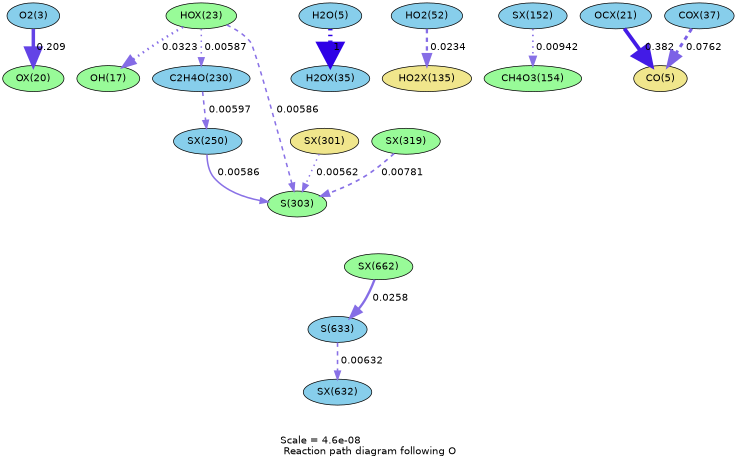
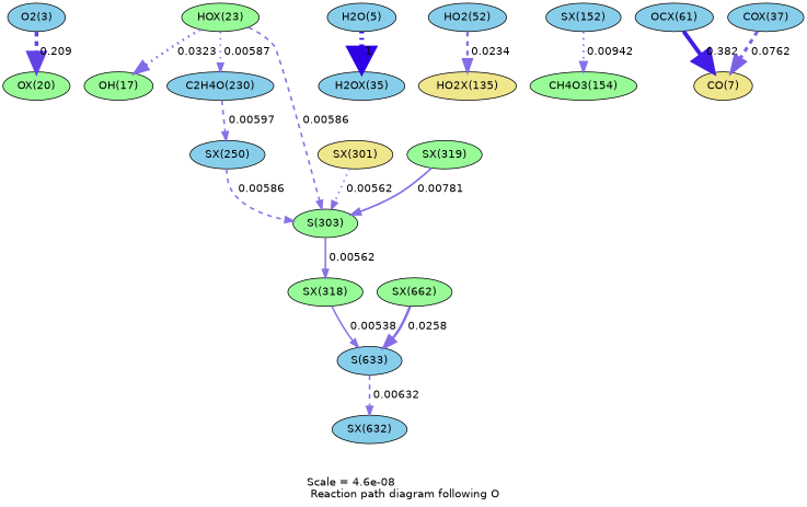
  digraph {
    fontname=Helvetica
    label="Scale = 4.6e-08\l Reaction path diagram following O"
    node [fillcolor=skyblue fontname=Helvetica style=filled]
    edge [arrowsize=1.06 color="0.7, 0.506, 0.9" fontname=Helvetica penwidth=2.12 style=dashed]
    n1 [label="O2(3)"]
    n2 [fillcolor=palegreen label="OX(20)"]
    n3 [fillcolor=palegreen label="HOX(23)"]
    n4 [fillcolor=palegreen label="OH(17)"]
    n5 [label="C2H4O(230)"]
    n6 [fillcolor=palegreen label="S(303)"]
    n7 [label="SX(250)"]
+   n8 [fillcolor=palegreen label="SX(318)"]
    n9 [fillcolor=khaki label="SX(301)"]
    n10 [label="S(633)"]
    n11 [label="H2OX(35)"]
    n12 [label="H2O(5)"]
    n13 [label="HO2(52)"]
    n14 [fillcolor=khaki label="HO2X(135)"]
    n15 [label="SX(152)"]
    n16 [fillcolor=palegreen label="CH4O3(154)"]
-   n17 [label="OCX(21)"]
-   n18 [fillcolor=khaki label="CO(5)"]
+   n17 [label="OCX(61)"]
+   n18 [fillcolor=khaki label="CO(7)"]
    n19 [label="COX(37)"]
    n20 [fillcolor=palegreen label="SX(319)"]
    n21 [label="SX(632)"]
    n22 [fillcolor=palegreen label="SX(662)"]
-   n1 -> n2 [arrowsize=2.41 color="0.7, 0.709, 0.9" label=" 0.209" penwidth=4.82 style=bold]
+   n1 -> n2 [arrowsize=2.41 color="0.7, 0.709, 0.9" label=" 0.209" penwidth=4.82]
    n3 -> n4 [arrowsize=1.7 color="0.7, 0.532, 0.9" label=" 0.0323" penwidth=3.41 style=dotted]
    n3 -> n5 [label=" 0.00587" style=dotted]
    n3 -> n6 [label=" 0.00586"]
    n5 -> n7 [arrowsize=1.07 label=" 0.00597" penwidth=2.13]
-   n7 -> n6 [label=" 0.00586" style=bold]
+   n6 -> n8 [arrowsize=1.04 label=" 0.00562" penwidth=2.09 style=bold]
+   n7 -> n6 [label=" 0.00586"]
+   n8 -> n10 [arrowsize=1.03 color="0.7, 0.505, 0.9" label=" 0.00538" penwidth=2.06 style=bold]
    n9 -> n6 [arrowsize=1.04 label=" 0.00562" penwidth=2.09 style=dotted]
    n10 -> n21 [arrowsize=1.09 label=" 0.00632" penwidth=2.18]
    n12 -> n11 [arrowsize=3 color="0.7, 1.5, 0.9" label=" 1" penwidth=6 style=dotted]
    n13 -> n14 [arrowsize=1.58 color="0.7, 0.523, 0.9" label=" 0.0234" penwidth=3.16]
    n15 -> n16 [arrowsize=1.24 color="0.7, 0.509, 0.9" label=" 0.00942" penwidth=2.48 style=dotted]
    n17 -> n18 [arrowsize=2.64 color="0.7, 0.882, 0.9" label=" 0.382" penwidth=5.27 style=bold]
    n19 -> n18 [arrowsize=2.03 color="0.7, 0.576, 0.9" label=" 0.0762" penwidth=4.06]
-   n20 -> n6 [arrowsize=1.17 color="0.7, 0.508, 0.9" label=" 0.00781" penwidth=2.34]
+   n20 -> n6 [arrowsize=1.17 color="0.7, 0.508, 0.9" label=" 0.00781" penwidth=2.34 style=bold]
    n22 -> n10 [arrowsize=1.62 color="0.7, 0.526, 0.9" label=" 0.0258" penwidth=3.24 style=bold]
  }
